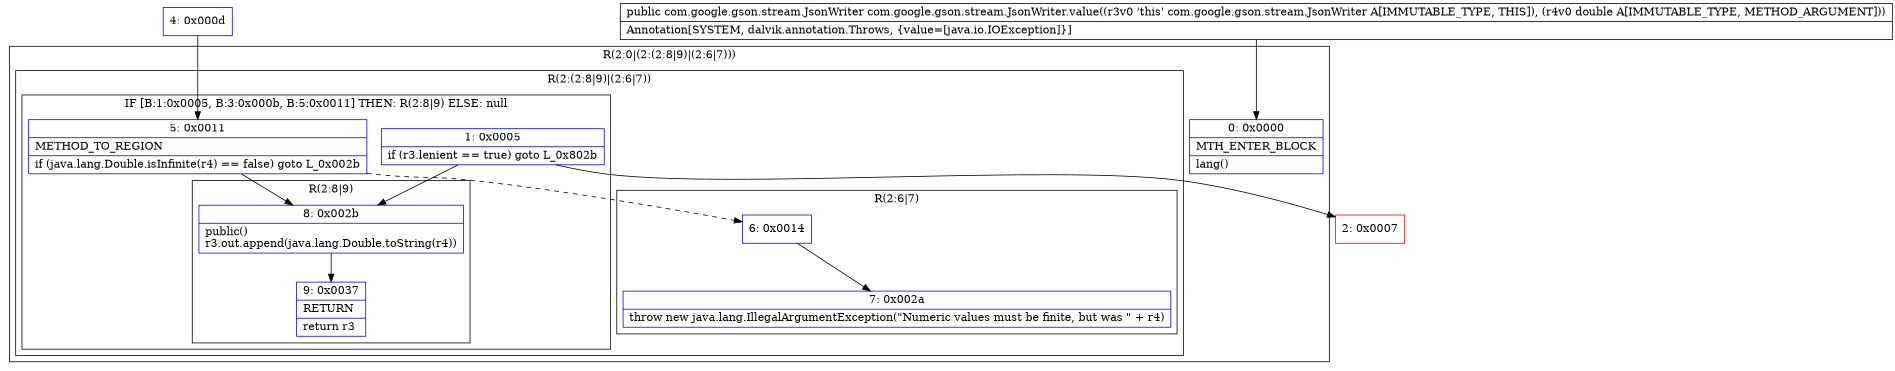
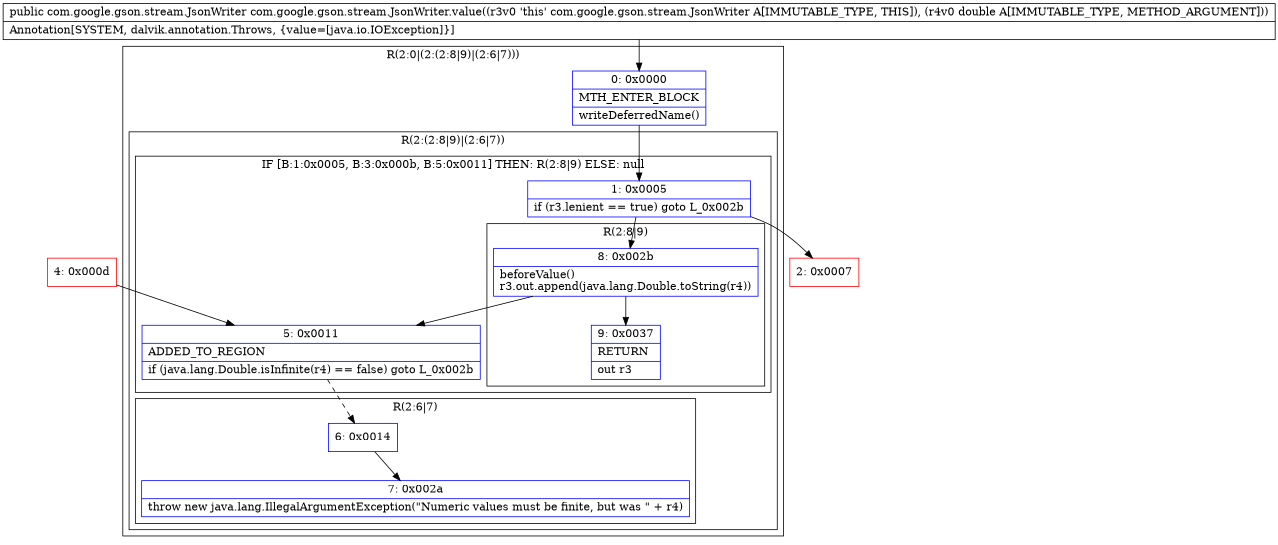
  digraph {
    node [color=blue shape=record]
-   n1 [label="{8\:\ 0x002b|public()\lr3.out.append(java.lang.Double.toString(r4))\l}"]
-   n2 [label="{9\:\ 0x0037|RETURN\l|return r3\l}"]
-   n3 [label="{1\:\ 0x0005|if (r3.lenient == true) goto L_0x802b\l}"]
-   n4 [label="{5\:\ 0x0011|METHOD_TO_REGION\l|if (java.lang.Double.isInfinite(r4) == false) goto L_0x002b\l}"]
+   n1 [label="{8\:\ 0x002b|beforeValue()\lr3.out.append(java.lang.Double.toString(r4))\l}"]
+   n2 [label="{9\:\ 0x0037|RETURN\l|out r3\l}"]
+   n3 [label="{1\:\ 0x0005|if (r3.lenient == true) goto L_0x002b\l}"]
+   n4 [label="{5\:\ 0x0011|ADDED_TO_REGION\l|if (java.lang.Double.isInfinite(r4) == false) goto L_0x002b\l}"]
    n5 [label="{6\:\ 0x0014}"]
    n6 [label="{7\:\ 0x002a|throw new java.lang.IllegalArgumentException(\"Numeric values must be finite, but was \" + r4)\l}"]
-   n7 [label="{0\:\ 0x0000|MTH_ENTER_BLOCK\l|lang()\l}"]
+   n7 [label="{0\:\ 0x0000|MTH_ENTER_BLOCK\l|writeDeferredName()\l}"]
    n8 [color=red label="{2\:\ 0x0007}"]
-   n9 [label="{4\:\ 0x000d}"]
+   n9 [color=red label="{4\:\ 0x000d}"]
    n10 [label="{public com.google.gson.stream.JsonWriter com.google.gson.stream.JsonWriter.value((r3v0 'this' com.google.gson.stream.JsonWriter A[IMMUTABLE_TYPE, THIS]), (r4v0 double A[IMMUTABLE_TYPE, METHOD_ARGUMENT]))  | Annotation[SYSTEM, dalvik.annotation.Throws, \{value=[java.io.IOException]\}]\l}" color=""]
    subgraph cluster_1 {
      label="R(2:0|(2:(2:8|9)|(2:6|7)))"
      n7
      subgraph cluster_2 {
        label="R(2:(2:8|9)|(2:6|7))"
        subgraph cluster_3 {
          label="IF [B:1:0x0005, B:3:0x000b, B:5:0x0011] THEN: R(2:8|9) ELSE: null"
          n3
          n4
          subgraph cluster_4 {
            label="R(2:8|9)"
            n1
            n2
          }
        }
        subgraph cluster_5 {
          label="R(2:6|7)"
          n5
          n6
        }
      }
    }
    n1 -> n2
    n3 -> n1
    n3 -> n8 [style=solid]
-   n4 -> n1
+   n1 -> n4
    n4 -> n5 [style=dashed]
    n5 -> n6
+   n7 -> n3
    n9 -> n4
    n10 -> n7
  }
